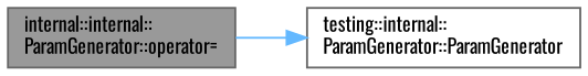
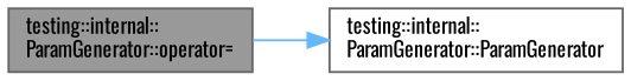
  digraph {
    rankdir=LR
    fontname=Oswald
    node [fontname=Oswald fontsize=10 shape=box style=filled]
-   n1 [color=gray40 fillcolor=grey60 fontcolor=black height=0.2 label="internal::internal::\lParamGenerator::operator=" width=0.4]
+   n1 [color=gray40 fillcolor=grey60 fontcolor=black height=0.2 label="testing::internal::\lParamGenerator::operator=" width=0.4]
    n2 [color=grey40 fillcolor=white height=0.2 label="testing::internal::\lParamGenerator::ParamGenerator" width=0.4]
    n1 -> n2 [color=steelblue1 fontname=Oswald fontsize=10 labelfontname=Helvetica labelfontsize=10 style=solid]
  }
